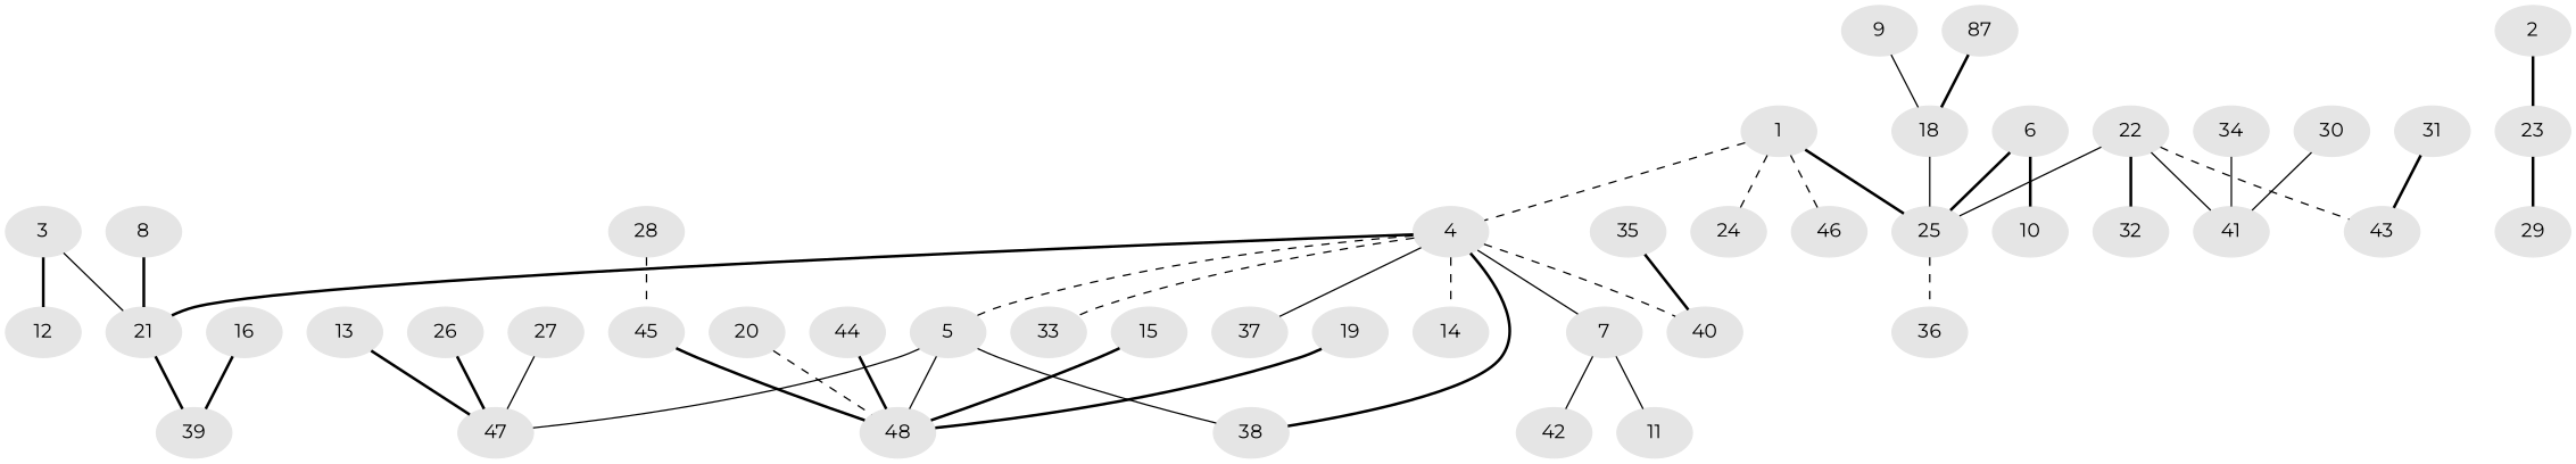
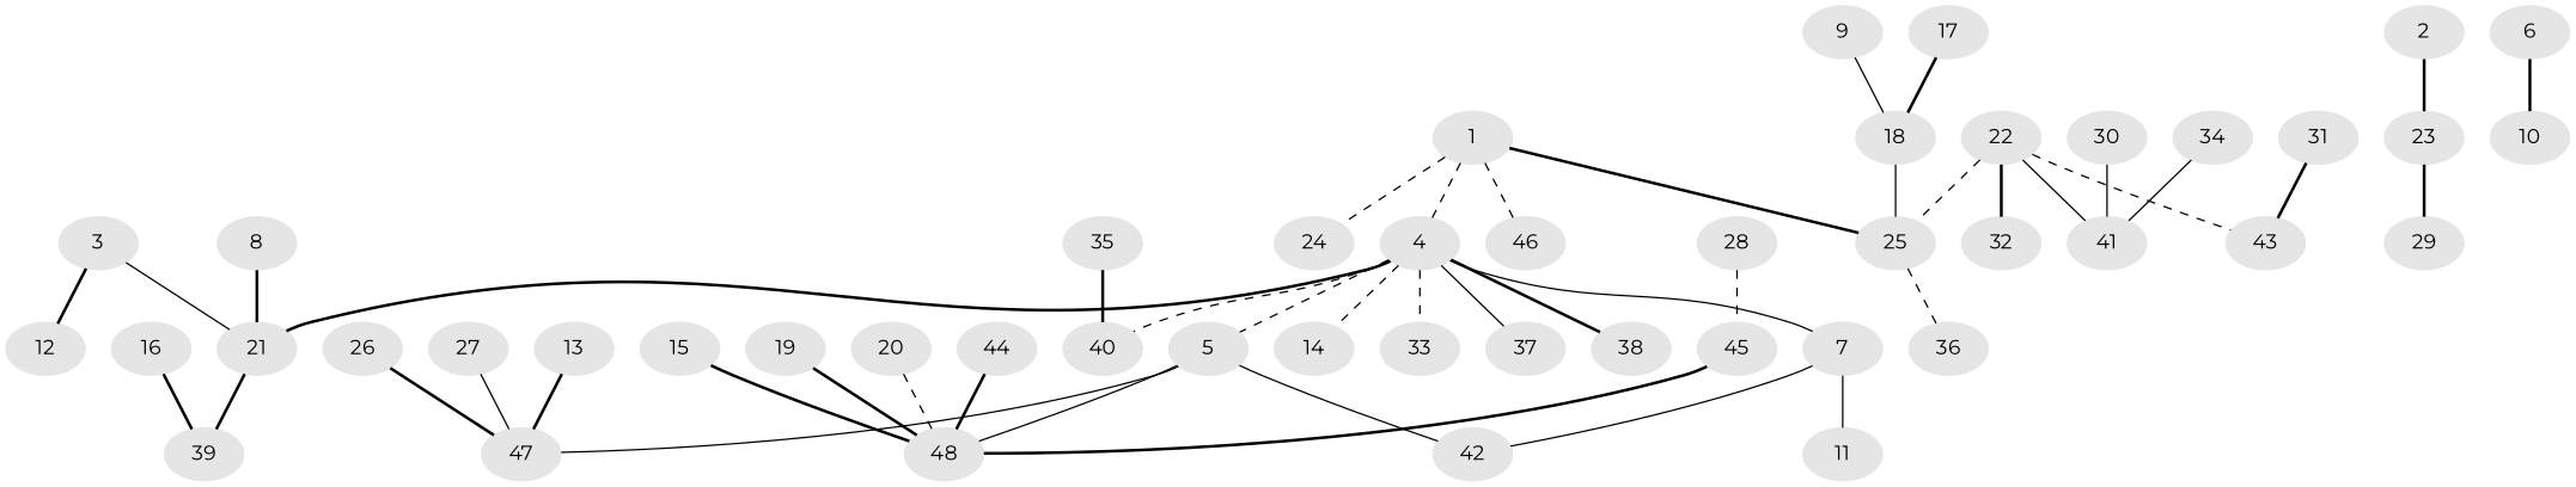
  graph {
    fontname=Montserrat
    node [color=gray90 fontname=Montserrat style=filled]
    edge [fontname=Montserrat style=bold weight=1.0]
    1
    4
    24
    25
    46
    21
    5
    14
    33
    37
    38
    40
    7
    36
    2
    23
    29
    3
    12
    39
    42
    47
    48
    6
    10
    11
    8
    9
    18
    13
    15
    16
-   17 [label=87]
+   17
    19
    20
    22
    32
    41
    43
    26
    27
    28
    45
    30
    31
    34
    35
    44
    1 -- 4 [style=dashed]
    1 -- 24 [style=dashed]
    1 -- 25
    1 -- 46 [style=dashed]
    4 -- 21
    4 -- 5 [style=dashed]
    4 -- 14 [style=dashed]
    4 -- 33 [style=dashed]
    4 -- 37 [style=solid]
    4 -- 38
    4 -- 40 [style=dashed]
    4 -- 7 [style=solid]
    25 -- 36 [style=dashed]
    21 -- 39
-   5 -- 38 [style=solid]
+   5 -- 42 [style=solid]
    5 -- 47 [style=solid]
    5 -- 48 [style=solid]
    7 -- 42 [style=solid]
    7 -- 11 [style=solid]
    2 -- 23
    23 -- 29
    3 -- 21 [style=solid]
    3 -- 12
-   6 -- 25
    6 -- 10
    8 -- 21
    9 -- 18 [style=solid]
    18 -- 25 [style=solid]
    13 -- 47
    15 -- 48
    16 -- 39
    17 -- 18
    19 -- 48
    20 -- 48 [style=dashed]
-   22 -- 25 [style=solid]
+   22 -- 25 [style=dashed]
    22 -- 32
    22 -- 41 [style=solid]
    22 -- 43 [style=dashed]
    26 -- 47
    27 -- 47 [style=solid]
    28 -- 45 [style=dashed]
    45 -- 48
    30 -- 41 [style=solid]
    31 -- 43
    34 -- 41 [style=solid]
    35 -- 40
    44 -- 48
  }
